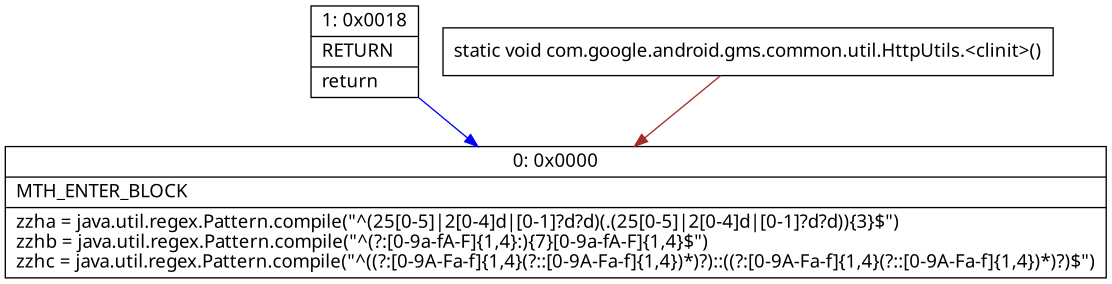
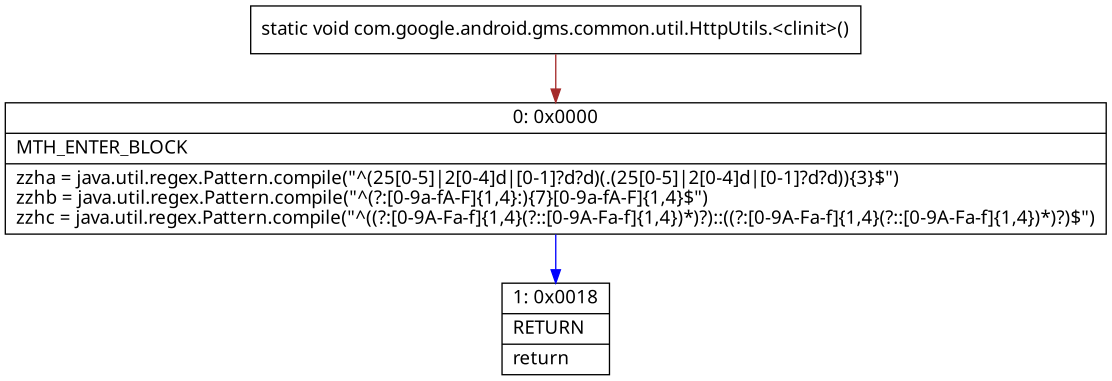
  digraph {
    fontname="Noto Sans"
    node [shape=record fontname="Noto Sans"]
    edge [fontname="Noto Sans"]
    n1 [label="{0\:\ 0x0000|MTH_ENTER_BLOCK\l|zzha = java.util.regex.Pattern.compile(\"^(25[0\-5]\|2[0\-4]d\|[0\-1]?d?d)(.(25[0\-5]\|2[0\-4]d\|[0\-1]?d?d))\{3\}$\")\lzzhb = java.util.regex.Pattern.compile(\"^(?:[0\-9a\-fA\-F]\{1,4\}:)\{7\}[0\-9a\-fA\-F]\{1,4\}$\")\lzzhc = java.util.regex.Pattern.compile(\"^((?:[0\-9A\-Fa\-f]\{1,4\}(?::[0\-9A\-Fa\-f]\{1,4\})*)?)::((?:[0\-9A\-Fa\-f]\{1,4\}(?::[0\-9A\-Fa\-f]\{1,4\})*)?)$\")\l}"]
    n2 [label="{1\:\ 0x0018|RETURN\l|return\l}"]
    n3 [label="{static void com.google.android.gms.common.util.HttpUtils.\<clinit\>() }"]
-   n2 -> n1 [color=blue]
+   n1 -> n2 [color=blue]
    n3 -> n1 [color=brown]
  }
